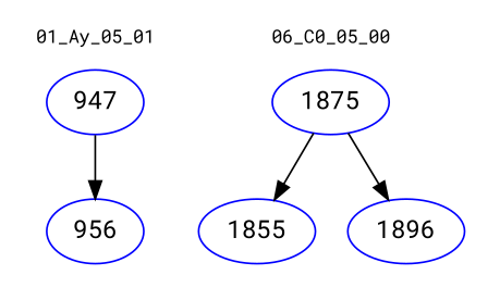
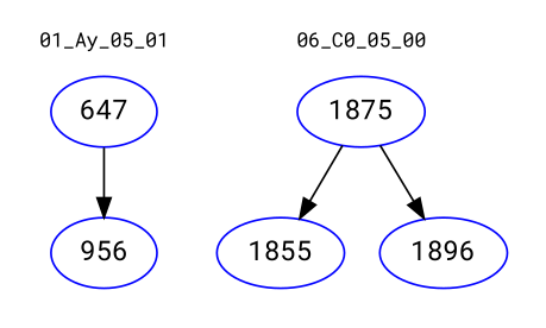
  digraph {
    fontname="Roboto Mono"
    node [color=blue fontname="Roboto Mono"]
    edge [color=black fontname="Roboto Mono"]
-   n1 [label=947]
+   n1 [label=647]
    n2 [label=956]
    n3 [label=1875]
    n4 [label=1855]
    n5 [label=1896]
    subgraph cluster_1 {
      color=white
      fontsize=10
      label="01_Ay_05_01"
      n1
      n2
    }
    subgraph cluster_2 {
      color=white
      fontsize=10
      label="06_C0_05_00"
      n3
      n4
      n5
    }
    n1 -> n2
    n3 -> n4
    n3 -> n5
  }
